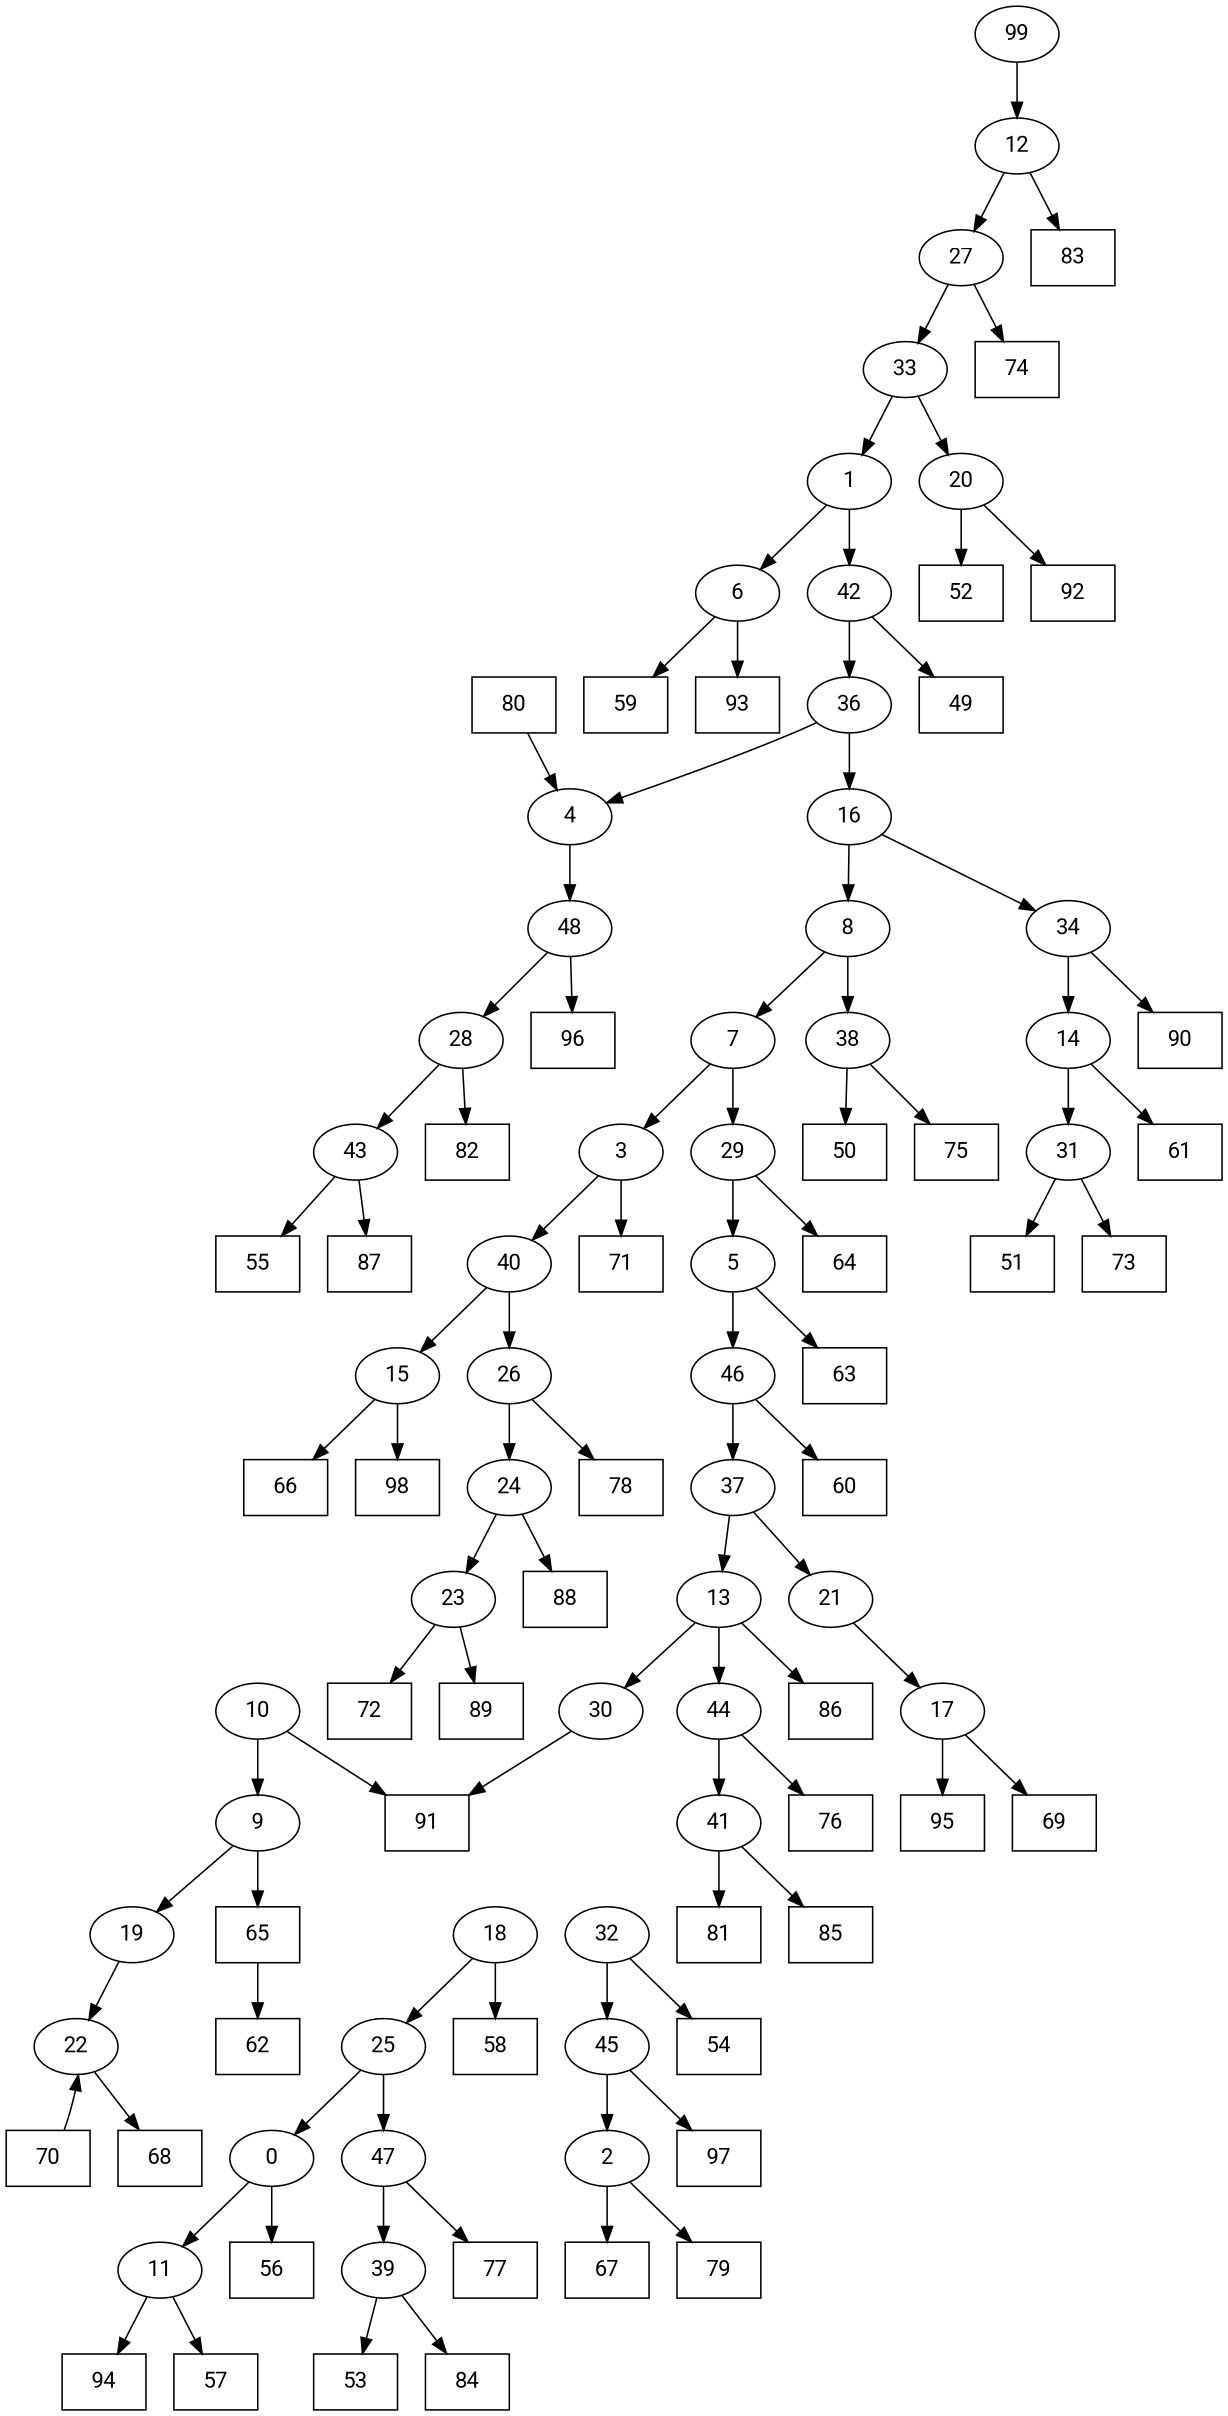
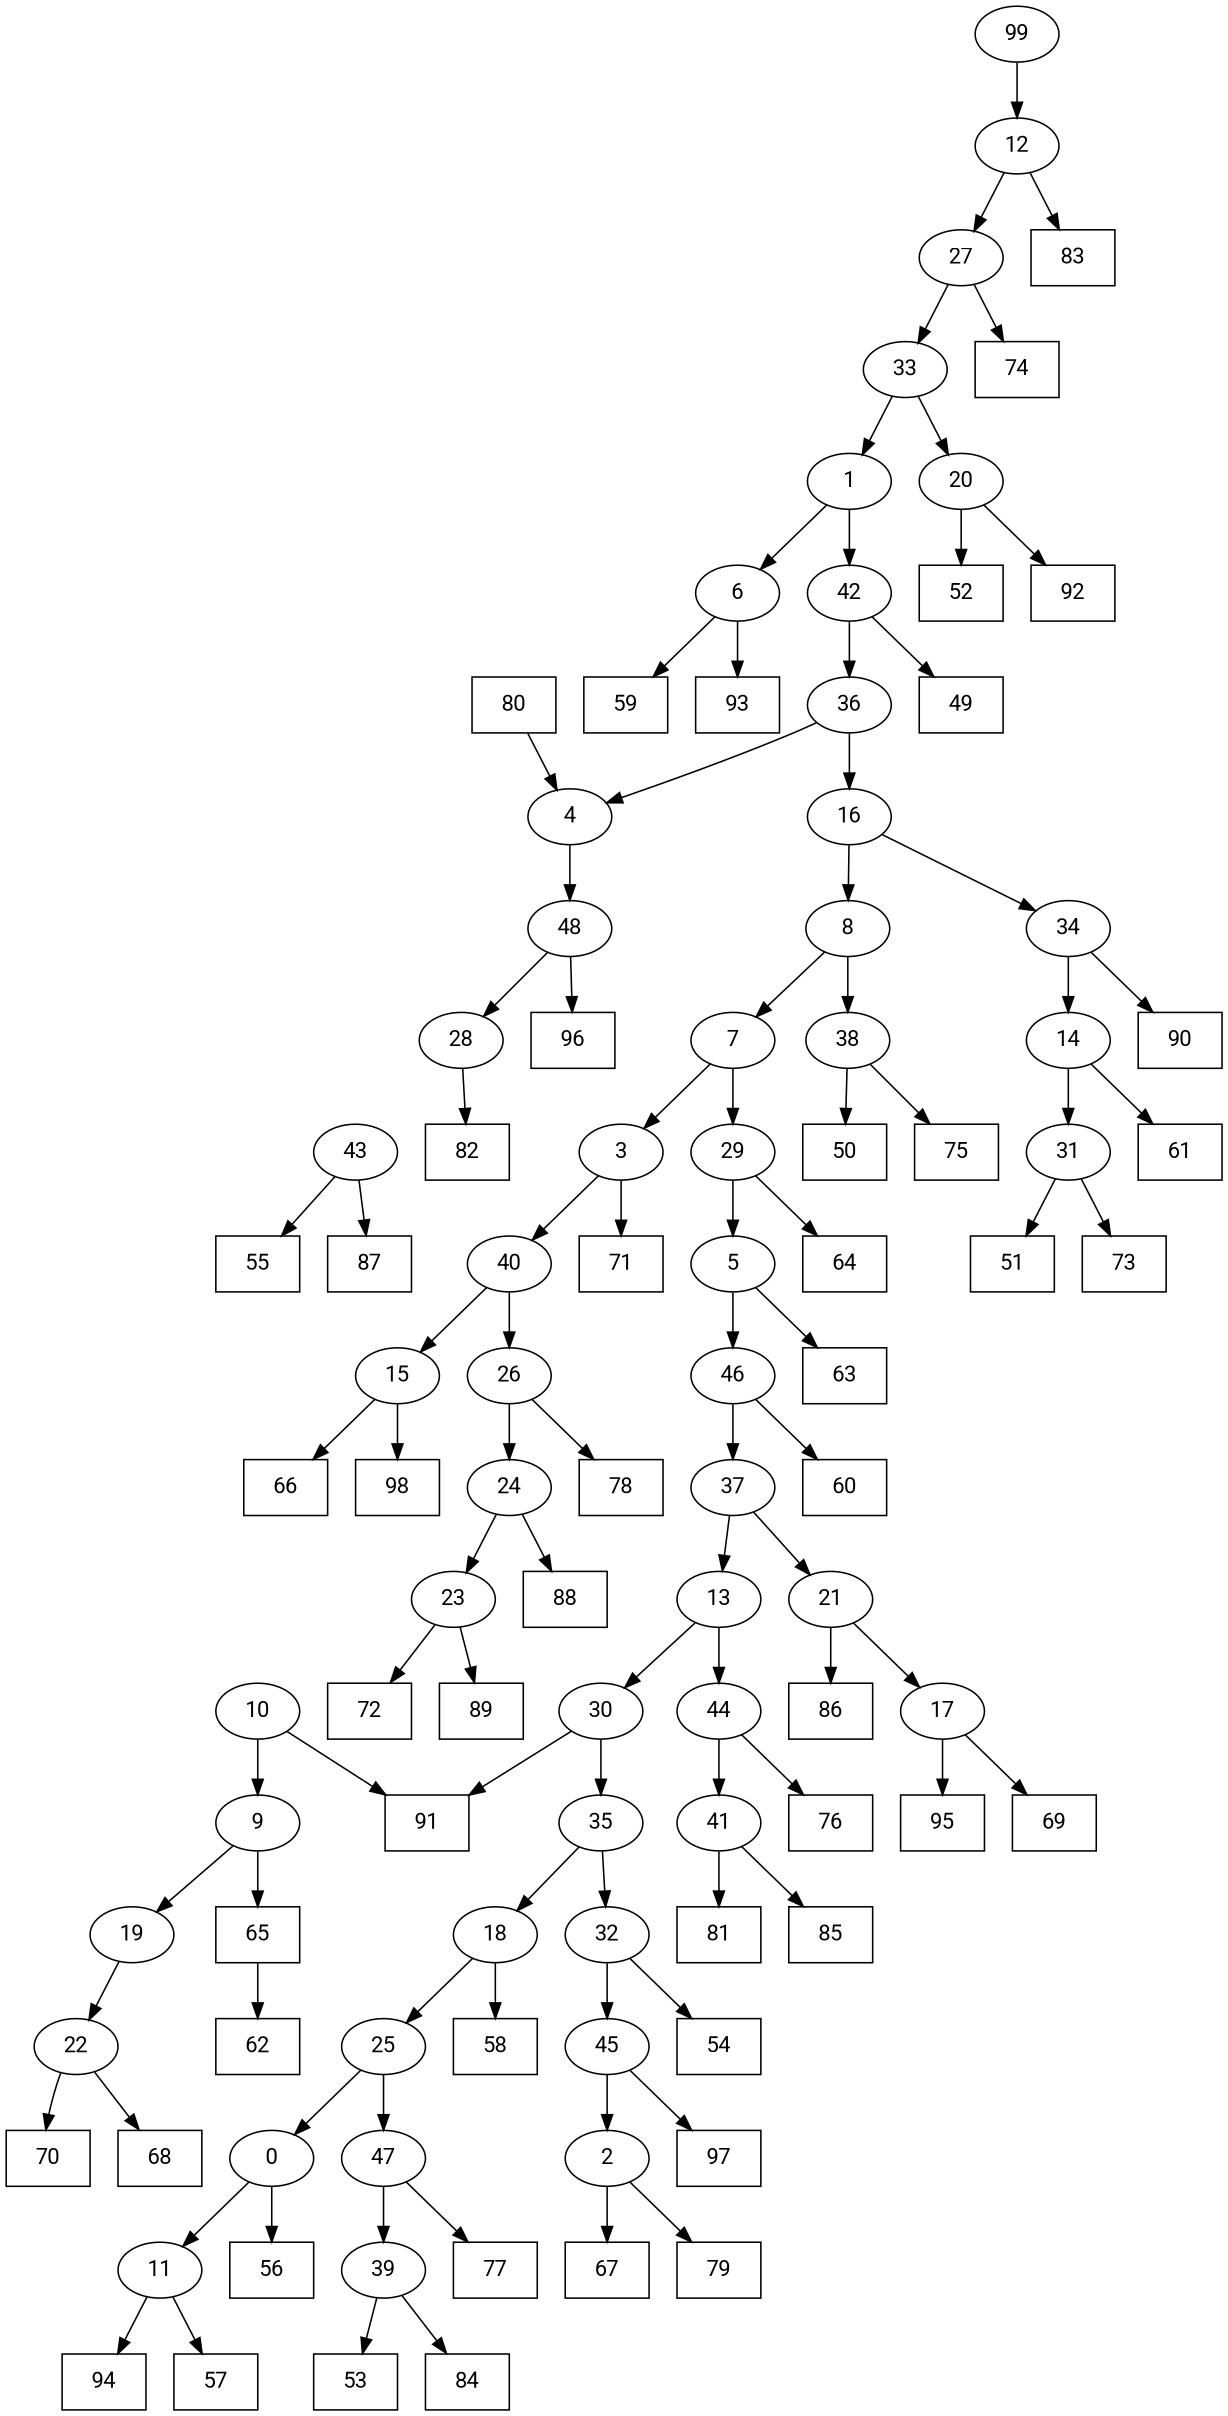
  digraph {
    fontname=Roboto
    node [fontname=Roboto]
    edge [fontname=Roboto]
    n1 [label=0]
    n2 [label=11]
    n3 [label=56 shape=box]
    n4 [label=94 shape=box]
    n5 [label=57 shape=box]
    n6 [label=1]
    n7 [label=6]
    n8 [label=42]
    n9 [label=59 shape=box]
    n10 [label=93 shape=box]
    n11 [label=36]
    n12 [label=49 shape=box]
    n13 [label=2]
    n14 [label=67 shape=box]
    n15 [label=79 shape=box]
    n16 [label=3]
    n17 [label=40]
    n18 [label=71 shape=box]
    n19 [label=15]
    n20 [label=26]
    n21 [label=4]
    n22 [label=48]
    n23 [label=28]
    n24 [label=96 shape=box]
    n25 [label=80 shape=box]
    n26 [label=5]
    n27 [label=46]
    n28 [label=63 shape=box]
    n29 [label=37]
    n30 [label=60 shape=box]
    n31 [label=7]
    n32 [label=29]
    n33 [label=64 shape=box]
    n34 [label=8]
    n35 [label=38]
    n36 [label=50 shape=box]
    n37 [label=75 shape=box]
    n38 [label=9]
    n39 [label=19]
    n40 [label=65 shape=box]
    n41 [label=22]
    n42 [label=62 shape=box]
    n43 [label=10]
    n44 [label=91 shape=box]
    n45 [label=12]
    n46 [label=27]
    n47 [label=83 shape=box]
    n48 [label=33]
    n49 [label=74 shape=box]
    n50 [label=13]
    n51 [label=30]
    n52 [label=44]
+   n53 [label=35]
    n54 [label=41]
    n55 [label=76 shape=box]
    n56 [label=14]
    n57 [label=31]
    n58 [label=61 shape=box]
    n59 [label=51 shape=box]
    n60 [label=73 shape=box]
    n61 [label=66 shape=box]
    n62 [label=98 shape=box]
    n63 [label=16]
    n64 [label=34]
    n65 [label=90 shape=box]
    n66 [label=17]
    n67 [label=95 shape=box]
    n68 [label=69 shape=box]
    n69 [label=18]
    n70 [label=25]
    n71 [label=58 shape=box]
    n72 [label=47]
    n73 [label=70 shape=box]
    n74 [label=68 shape=box]
    n75 [label=20]
    n76 [label=52 shape=box]
    n77 [label=92 shape=box]
    n78 [label=21]
    n79 [label=86 shape=box]
    n80 [label=23]
    n81 [label=72 shape=box]
    n82 [label=89 shape=box]
    n83 [label=24]
    n84 [label=88 shape=box]
    n85 [label=39]
    n86 [label=77 shape=box]
    n87 [label=78 shape=box]
    n88 [label=43]
    n89 [label=82 shape=box]
    n90 [label=55 shape=box]
    n91 [label=87 shape=box]
    n92 [label=32]
    n93 [label=45]
    n94 [label=54 shape=box]
    n95 [label=97 shape=box]
    n96 [label=53 shape=box]
    n97 [label=84 shape=box]
    n98 [label=81 shape=box]
    n99 [label=85 shape=box]
    n100 [label=99]
    n1 -> n2
    n1 -> n3
    n2 -> n4
    n2 -> n5
    n6 -> n7
    n6 -> n8
    n7 -> n9
    n7 -> n10
    n8 -> n11
    n8 -> n12
    n11 -> n21
    n11 -> n63
    n13 -> n14
    n13 -> n15
    n16 -> n17
    n16 -> n18
    n17 -> n19
    n17 -> n20
    n19 -> n61
    n19 -> n62
    n20 -> n83
    n20 -> n87
    n21 -> n22
    n22 -> n23
    n22 -> n24
-   n23 -> n88
    n23 -> n89
    n25 -> n21
    n26 -> n27
    n26 -> n28
    n27 -> n29
    n27 -> n30
    n29 -> n50
    n29 -> n78
    n31 -> n16
    n31 -> n32
    n32 -> n26
    n32 -> n33
    n34 -> n31
    n34 -> n35
    n35 -> n36
    n35 -> n37
    n38 -> n39
    n38 -> n40
    n39 -> n41
    n40 -> n42
-   n73 -> n41
+   n41 -> n73
    n41 -> n74
    n43 -> n38
    n43 -> n44
    n45 -> n46
    n45 -> n47
    n46 -> n48
    n46 -> n49
    n48 -> n6
    n48 -> n75
    n50 -> n51
    n50 -> n52
    n51 -> n44
+   n51 -> n53
    n52 -> n54
    n52 -> n55
+   n53 -> n69
+   n53 -> n92
    n54 -> n98
    n54 -> n99
    n56 -> n57
    n56 -> n58
    n57 -> n59
    n57 -> n60
    n63 -> n34
    n63 -> n64
    n64 -> n56
    n64 -> n65
    n66 -> n67
    n66 -> n68
    n69 -> n70
    n69 -> n71
    n70 -> n1
    n70 -> n72
    n72 -> n85
    n72 -> n86
    n75 -> n76
    n75 -> n77
    n78 -> n66
-   n50 -> n79
+   n78 -> n79
    n80 -> n81
    n80 -> n82
    n83 -> n80
    n83 -> n84
    n85 -> n96
    n85 -> n97
    n88 -> n90
    n88 -> n91
    n92 -> n93
    n92 -> n94
    n93 -> n13
    n93 -> n95
    n100 -> n45
  }
